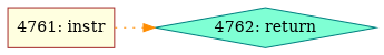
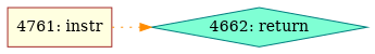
  digraph {
    rankdir=LR
    node [style=filled]
    n1 [label="4761: instr" fillcolor=lightyellow color=brown shape=box]
-   n2 [label="4762: return" fillcolor=aquamarine color=teal shape=diamond]
+   n2 [label="4662: return" fillcolor=aquamarine color=teal shape=diamond]
    n1 -> n2 [color=darkorange style=dotted]
  }
